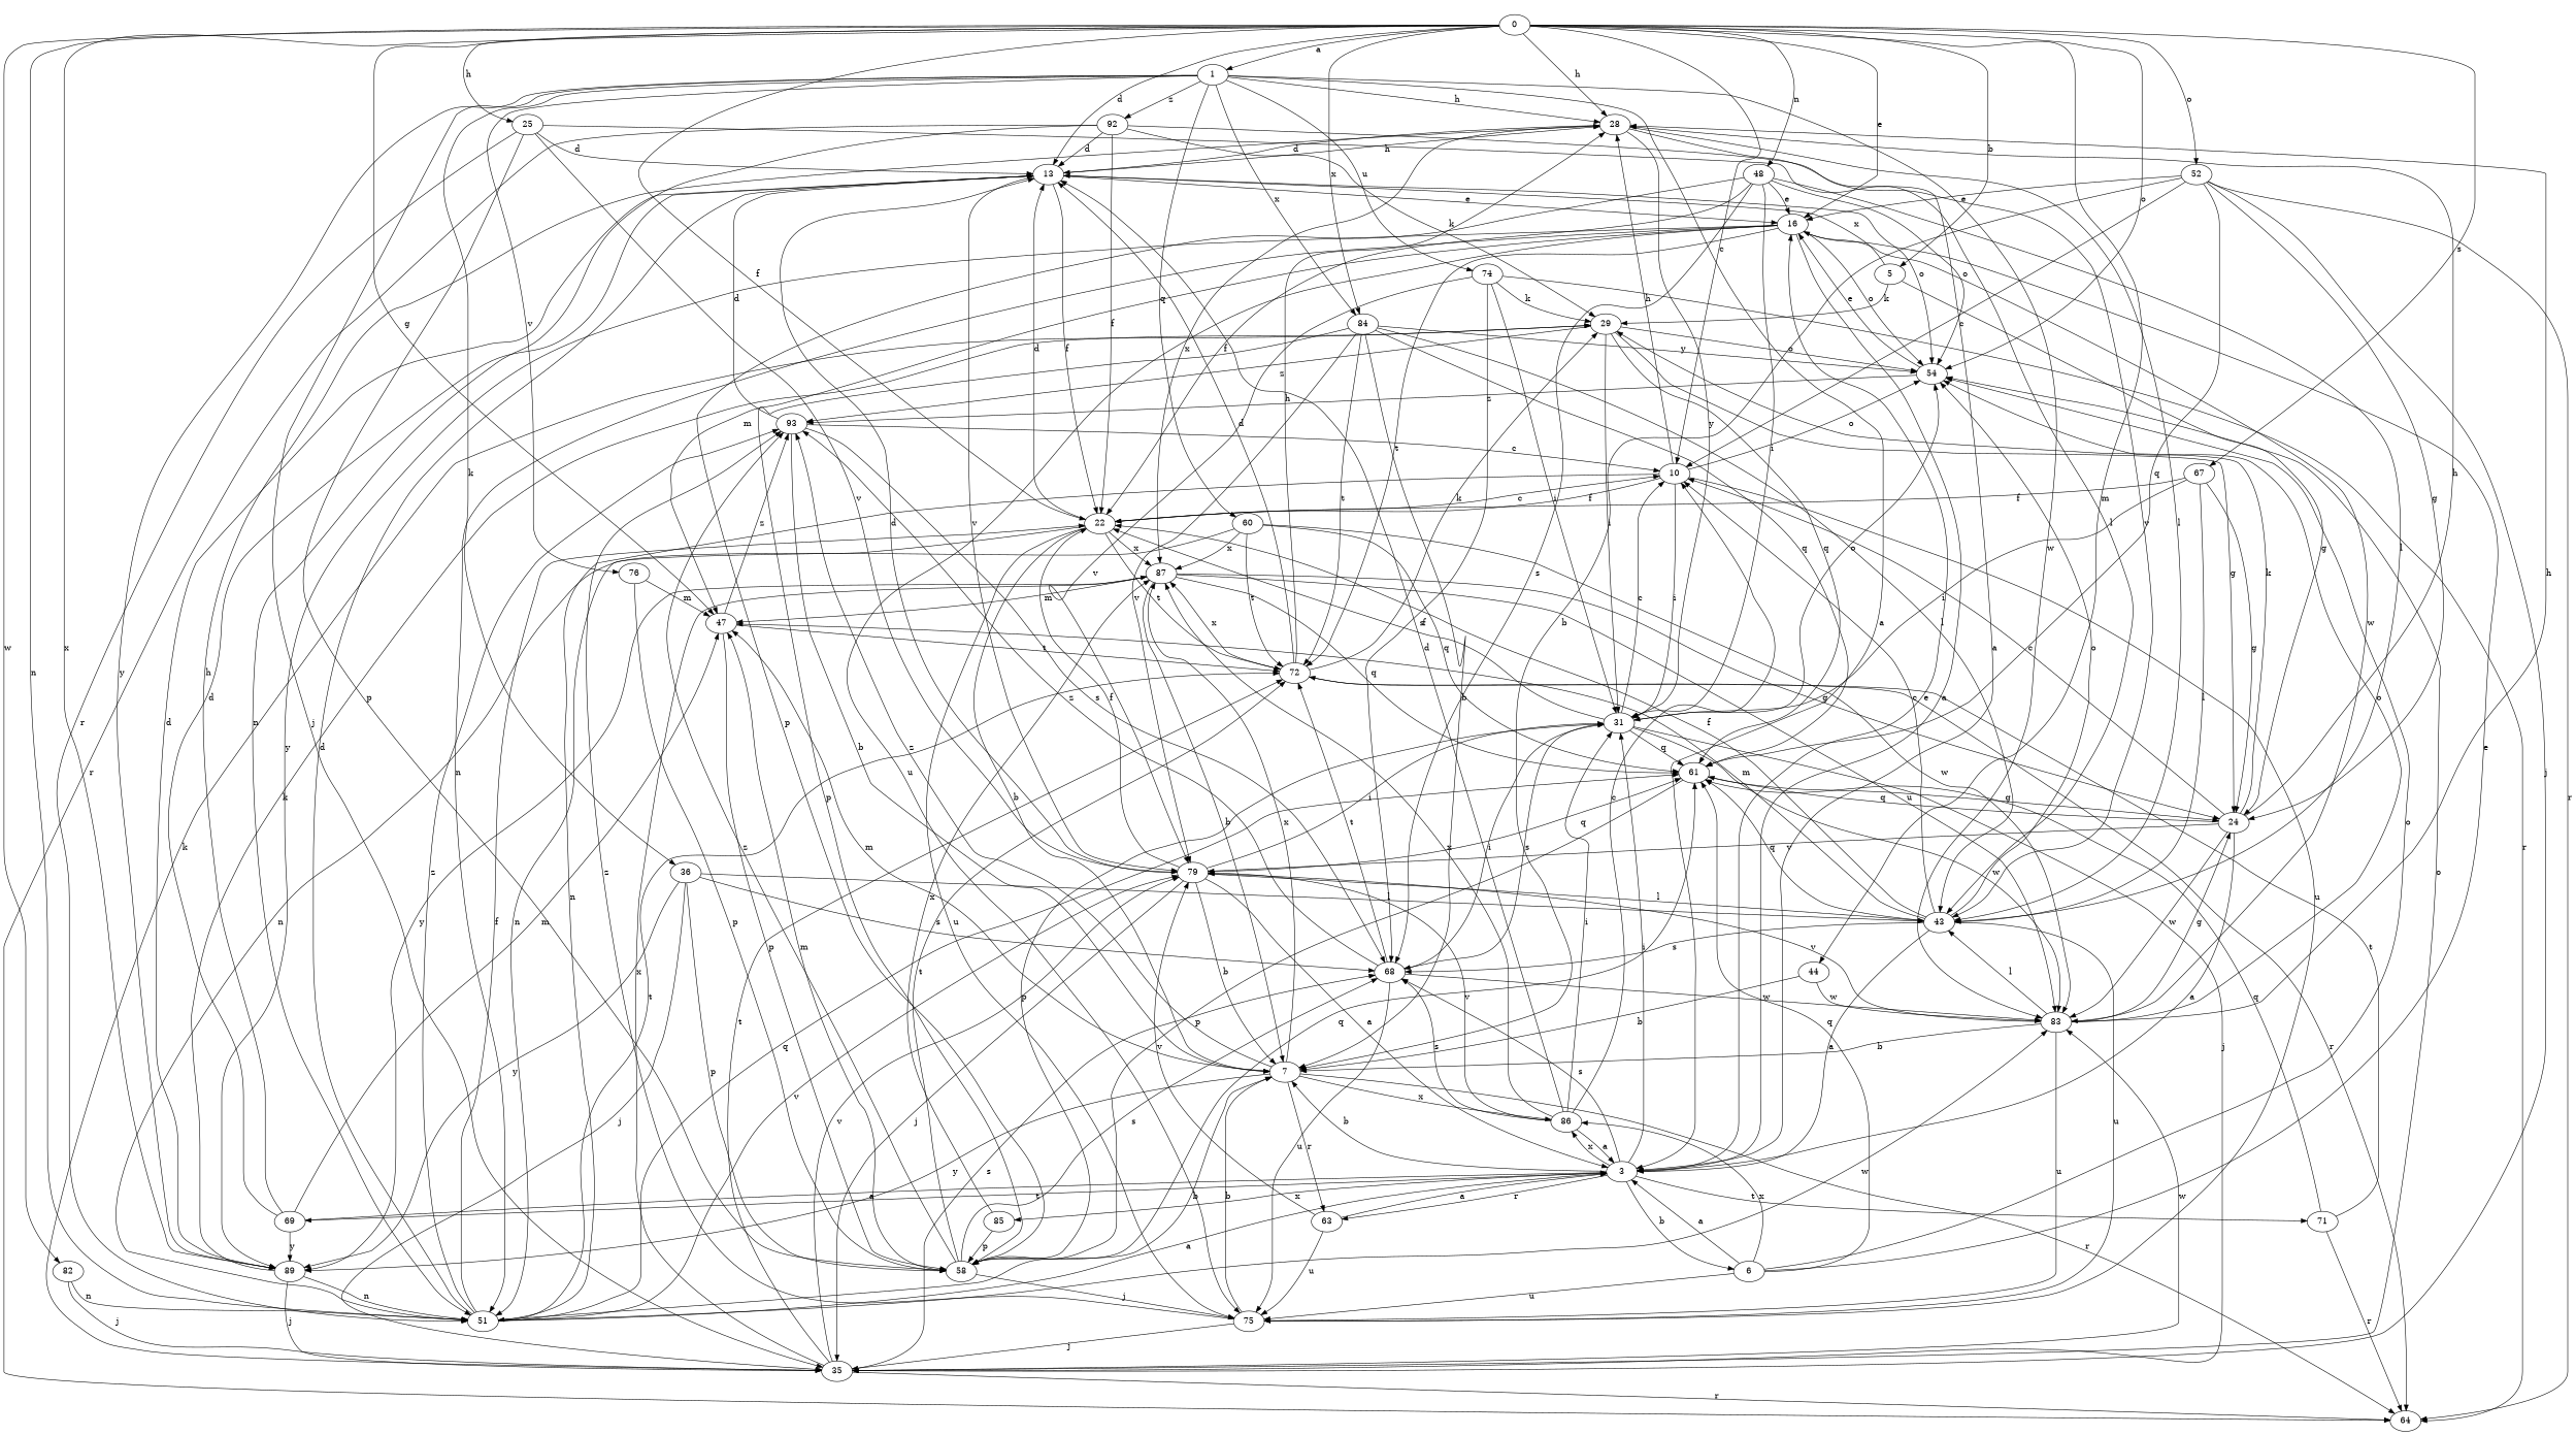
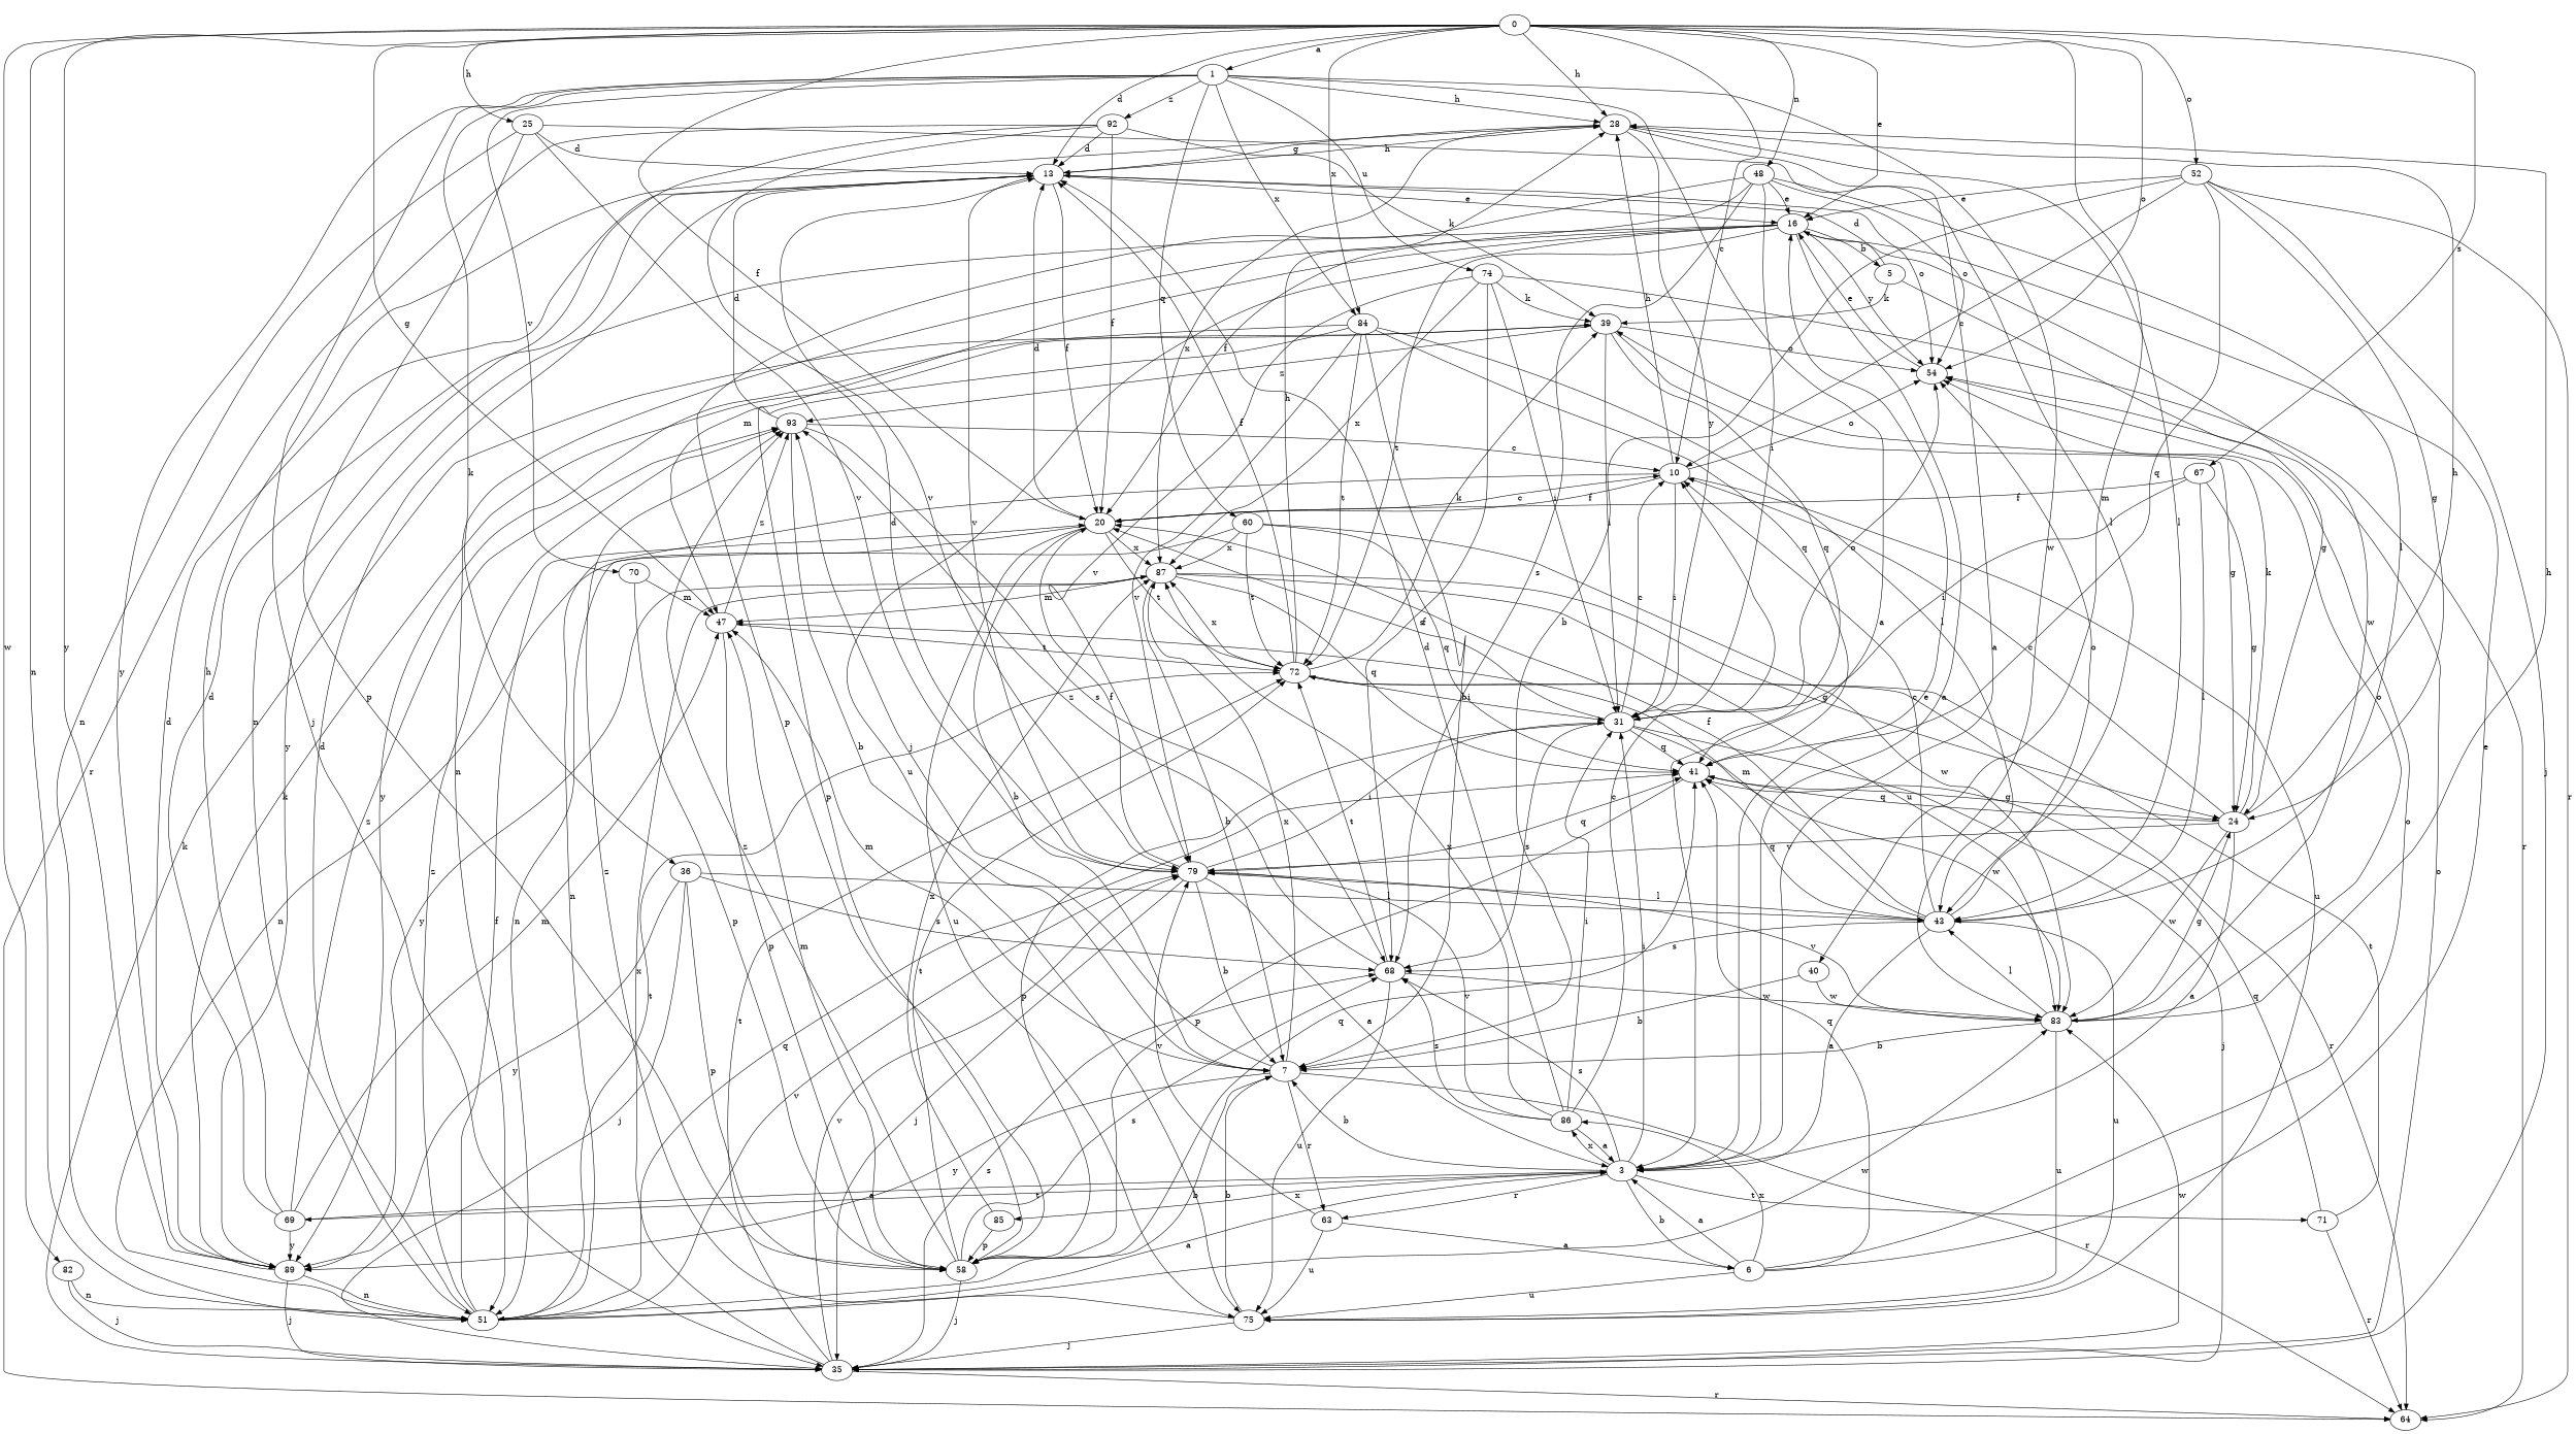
  strict digraph {
    0
    1
    5
    10
    13
    16
-   20 [label=22]
+   20
    25
    28
-   44
+   44 [label=40]
    47
    48
    51
    52
    54
    67
    82
    84
    89
    3
    35
    36
    60
    74
-   76
+   76 [label=70]
    83
    92
    24
-   39 [label=29]
+   39
    31
    75
    79
    72
    7
    87
    43
    58
    93
    68
-   61
+   61 [label=41]
    64
    6
    63
    69
    71
    85
    86
    0 -> 1 [label=a]
-   0 -> 5 [label=b]
+   16 -> 5 [label=b]
    0 -> 10 [label=c]
    0 -> 13 [label=d]
    0 -> 16 [label=e]
    0 -> 20 [label=f]
    0 -> 25 [label=h]
    0 -> 28 [label=h]
    0 -> 44 [label=m]
    0 -> 47 [label=g]
    0 -> 48 [label=n]
    0 -> 51 [label=n]
    0 -> 52 [label=o]
    0 -> 54 [label=o]
    0 -> 67 [label=s]
    0 -> 82 [label=w]
    0 -> 84 [label=x]
-   0 -> 89 [label=x]
+   0 -> 89 [label=y]
    1 -> 28 [label=h]
    1 -> 84 [label=x]
    1 -> 89 [label=y]
    1 -> 3 [label=a]
    1 -> 35 [label=j]
    1 -> 36 [label=k]
    1 -> 60 [label=q]
    1 -> 74 [label=u]
    1 -> 76 [label=v]
    1 -> 83 [label=w]
    1 -> 92 [label=z]
-   5 -> 13 [label=x]
+   5 -> 13 [label=d]
    5 -> 24 [label=g]
    5 -> 39 [label=k]
    10 -> 20 [label=f]
    10 -> 28 [label=h]
    10 -> 51 [label=n]
    10 -> 54 [label=o]
    10 -> 31 [label=i]
    10 -> 75 [label=u]
    13 -> 16 [label=e]
    13 -> 20 [label=f]
    13 -> 28 [label=h]
    13 -> 54 [label=o]
    13 -> 79 [label=v]
    16 -> 47 [label=m]
    16 -> 51 [label=n]
-   16 -> 54 [label=o]
+   16 -> 54 [label=y]
    16 -> 89 [label=y]
    16 -> 3 [label=a]
    16 -> 83 [label=w]
    16 -> 75 [label=u]
    16 -> 72 [label=t]
    20 -> 10 [label=c]
    20 -> 13 [label=d]
    20 -> 51 [label=n]
    20 -> 75 [label=u]
    20 -> 72 [label=t]
    20 -> 7 [label=b]
    20 -> 87 [label=x]
    25 -> 13 [label=d]
-   25 -> 51 [label=r]
+   25 -> 51 [label=n]
    25 -> 79 [label=v]
    25 -> 43 [label=l]
    25 -> 58 [label=p]
-   28 -> 13 [label=d]
+   28 -> 13 [label=g]
    28 -> 3 [label=a]
    28 -> 31 [label=y]
    28 -> 87 [label=x]
    28 -> 43 [label=l]
    44 -> 83 [label=w]
    44 -> 7 [label=b]
    47 -> 72 [label=t]
    47 -> 58 [label=p]
    47 -> 93 [label=z]
    48 -> 16 [label=e]
    48 -> 20 [label=f]
    48 -> 54 [label=o]
    48 -> 31 [label=i]
    48 -> 43 [label=l]
    48 -> 58 [label=p]
    48 -> 68 [label=s]
    51 -> 13 [label=d]
    51 -> 20 [label=f]
    51 -> 3 [label=a]
    51 -> 83 [label=w]
    51 -> 79 [label=v]
    51 -> 72 [label=t]
    51 -> 7 [label=b]
    51 -> 93 [label=z]
    51 -> 61 [label=q]
    52 -> 10 [label=c]
    52 -> 16 [label=e]
    52 -> 35 [label=j]
    52 -> 24 [label=g]
    52 -> 7 [label=b]
    52 -> 61 [label=q]
    52 -> 64 [label=r]
    54 -> 16 [label=e]
-   54 -> 93 [label=z]
+   69 -> 93 [label=z]
    67 -> 20 [label=f]
    67 -> 24 [label=g]
    67 -> 31 [label=i]
    67 -> 43 [label=l]
    82 -> 51 [label=n]
    82 -> 35 [label=j]
-   84 -> 54 [label=y]
+   84 -> 89 [label=y]
    84 -> 79 [label=v]
    84 -> 72 [label=t]
    84 -> 7 [label=b]
    84 -> 43 [label=l]
    84 -> 58 [label=p]
    84 -> 61 [label=q]
    89 -> 13 [label=d]
    89 -> 51 [label=n]
    89 -> 35 [label=j]
    89 -> 39 [label=k]
    3 -> 16 [label=e]
    3 -> 31 [label=i]
    3 -> 7 [label=b]
    3 -> 68 [label=s]
    3 -> 6 [label=b]
    3 -> 63 [label=r]
    3 -> 69 [label=t]
    3 -> 71 [label=t]
    3 -> 85 [label=x]
    3 -> 86 [label=x]
    35 -> 54 [label=o]
    35 -> 83 [label=w]
    35 -> 39 [label=k]
    35 -> 79 [label=v]
    35 -> 72 [label=t]
    35 -> 87 [label=x]
    35 -> 68 [label=s]
    35 -> 64 [label=r]
    36 -> 89 [label=y]
    36 -> 35 [label=j]
    36 -> 43 [label=l]
    36 -> 58 [label=p]
    36 -> 68 [label=s]
    60 -> 51 [label=n]
    60 -> 83 [label=w]
    60 -> 72 [label=t]
    60 -> 87 [label=x]
    60 -> 61 [label=q]
    74 -> 39 [label=k]
    74 -> 31 [label=i]
    74 -> 79 [label=v]
+   74 -> 87 [label=x]
    74 -> 68 [label=s]
    74 -> 64 [label=r]
    76 -> 47 [label=m]
    76 -> 58 [label=p]
    83 -> 28 [label=h]
    83 -> 54 [label=o]
    83 -> 24 [label=g]
    83 -> 75 [label=u]
    83 -> 79 [label=v]
    83 -> 7 [label=b]
    83 -> 43 [label=l]
    92 -> 13 [label=d]
    92 -> 20 [label=f]
    92 -> 51 [label=n]
    92 -> 39 [label=k]
-   92 -> 43 [label=v]
+   92 -> 79 [label=v]
    92 -> 64 [label=r]
    24 -> 10 [label=c]
    24 -> 28 [label=h]
    24 -> 3 [label=a]
    24 -> 83 [label=w]
    24 -> 39 [label=k]
    24 -> 79 [label=v]
    24 -> 61 [label=q]
    39 -> 54 [label=o]
    39 -> 24 [label=g]
    39 -> 31 [label=i]
    39 -> 93 [label=z]
    39 -> 61 [label=q]
    31 -> 10 [label=c]
    31 -> 20 [label=f]
    31 -> 54 [label=o]
    31 -> 35 [label=j]
    31 -> 83 [label=w]
    31 -> 58 [label=p]
    31 -> 68 [label=s]
    31 -> 61 [label=q]
    75 -> 35 [label=j]
    75 -> 7 [label=b]
    75 -> 93 [label=z]
    79 -> 13 [label=d]
    79 -> 20 [label=f]
    79 -> 3 [label=a]
    79 -> 35 [label=j]
    79 -> 31 [label=i]
    79 -> 7 [label=b]
    79 -> 43 [label=l]
    79 -> 61 [label=q]
-   72 -> 13 [label=d]
+   72 -> 13 [label=f]
    72 -> 28 [label=h]
    72 -> 39 [label=k]
    72 -> 87 [label=x]
    72 -> 64 [label=r]
    7 -> 47 [label=m]
    7 -> 89 [label=y]
    7 -> 87 [label=x]
-   7 -> 93 [label=z]
+   7 -> 93 [label=j]
    7 -> 64 [label=r]
    7 -> 63 [label=r]
-   7 -> 86 [label=x]
    87 -> 47 [label=m]
    87 -> 89 [label=y]
    87 -> 83 [label=u]
    87 -> 24 [label=g]
    87 -> 7 [label=b]
    87 -> 61 [label=q]
    43 -> 10 [label=c]
    43 -> 20 [label=f]
    43 -> 47 [label=m]
    43 -> 54 [label=o]
    43 -> 3 [label=a]
    43 -> 75 [label=u]
    43 -> 68 [label=s]
    43 -> 61 [label=q]
    58 -> 47 [label=m]
-   58 -> 75 [label=j]
+   58 -> 35 [label=j]
    58 -> 72 [label=t]
    58 -> 93 [label=z]
    58 -> 68 [label=s]
    58 -> 61 [label=q]
    93 -> 10 [label=c]
    93 -> 13 [label=d]
    93 -> 7 [label=b]
    93 -> 68 [label=s]
    68 -> 83 [label=w]
-   68 -> 31 [label=i]
+   72 -> 31 [label=i]
    68 -> 75 [label=u]
    68 -> 72 [label=t]
    68 -> 93 [label=z]
    61 -> 24 [label=g]
    61 -> 58 [label=p]
    6 -> 16 [label=e]
    6 -> 54 [label=o]
    6 -> 3 [label=a]
    6 -> 75 [label=u]
    6 -> 61 [label=q]
    6 -> 86 [label=x]
-   63 -> 3 [label=a]
+   63 -> 6 [label=a]
    63 -> 75 [label=u]
    63 -> 79 [label=v]
    69 -> 13 [label=d]
    69 -> 28 [label=h]
    69 -> 47 [label=m]
    69 -> 89 [label=y]
    69 -> 3 [label=a]
    71 -> 72 [label=t]
    71 -> 61 [label=q]
    71 -> 64 [label=r]
    85 -> 87 [label=x]
    85 -> 58 [label=p]
    86 -> 10 [label=c]
    86 -> 13 [label=d]
    86 -> 3 [label=a]
    86 -> 31 [label=i]
    86 -> 79 [label=v]
    86 -> 87 [label=x]
    86 -> 68 [label=s]
  }
